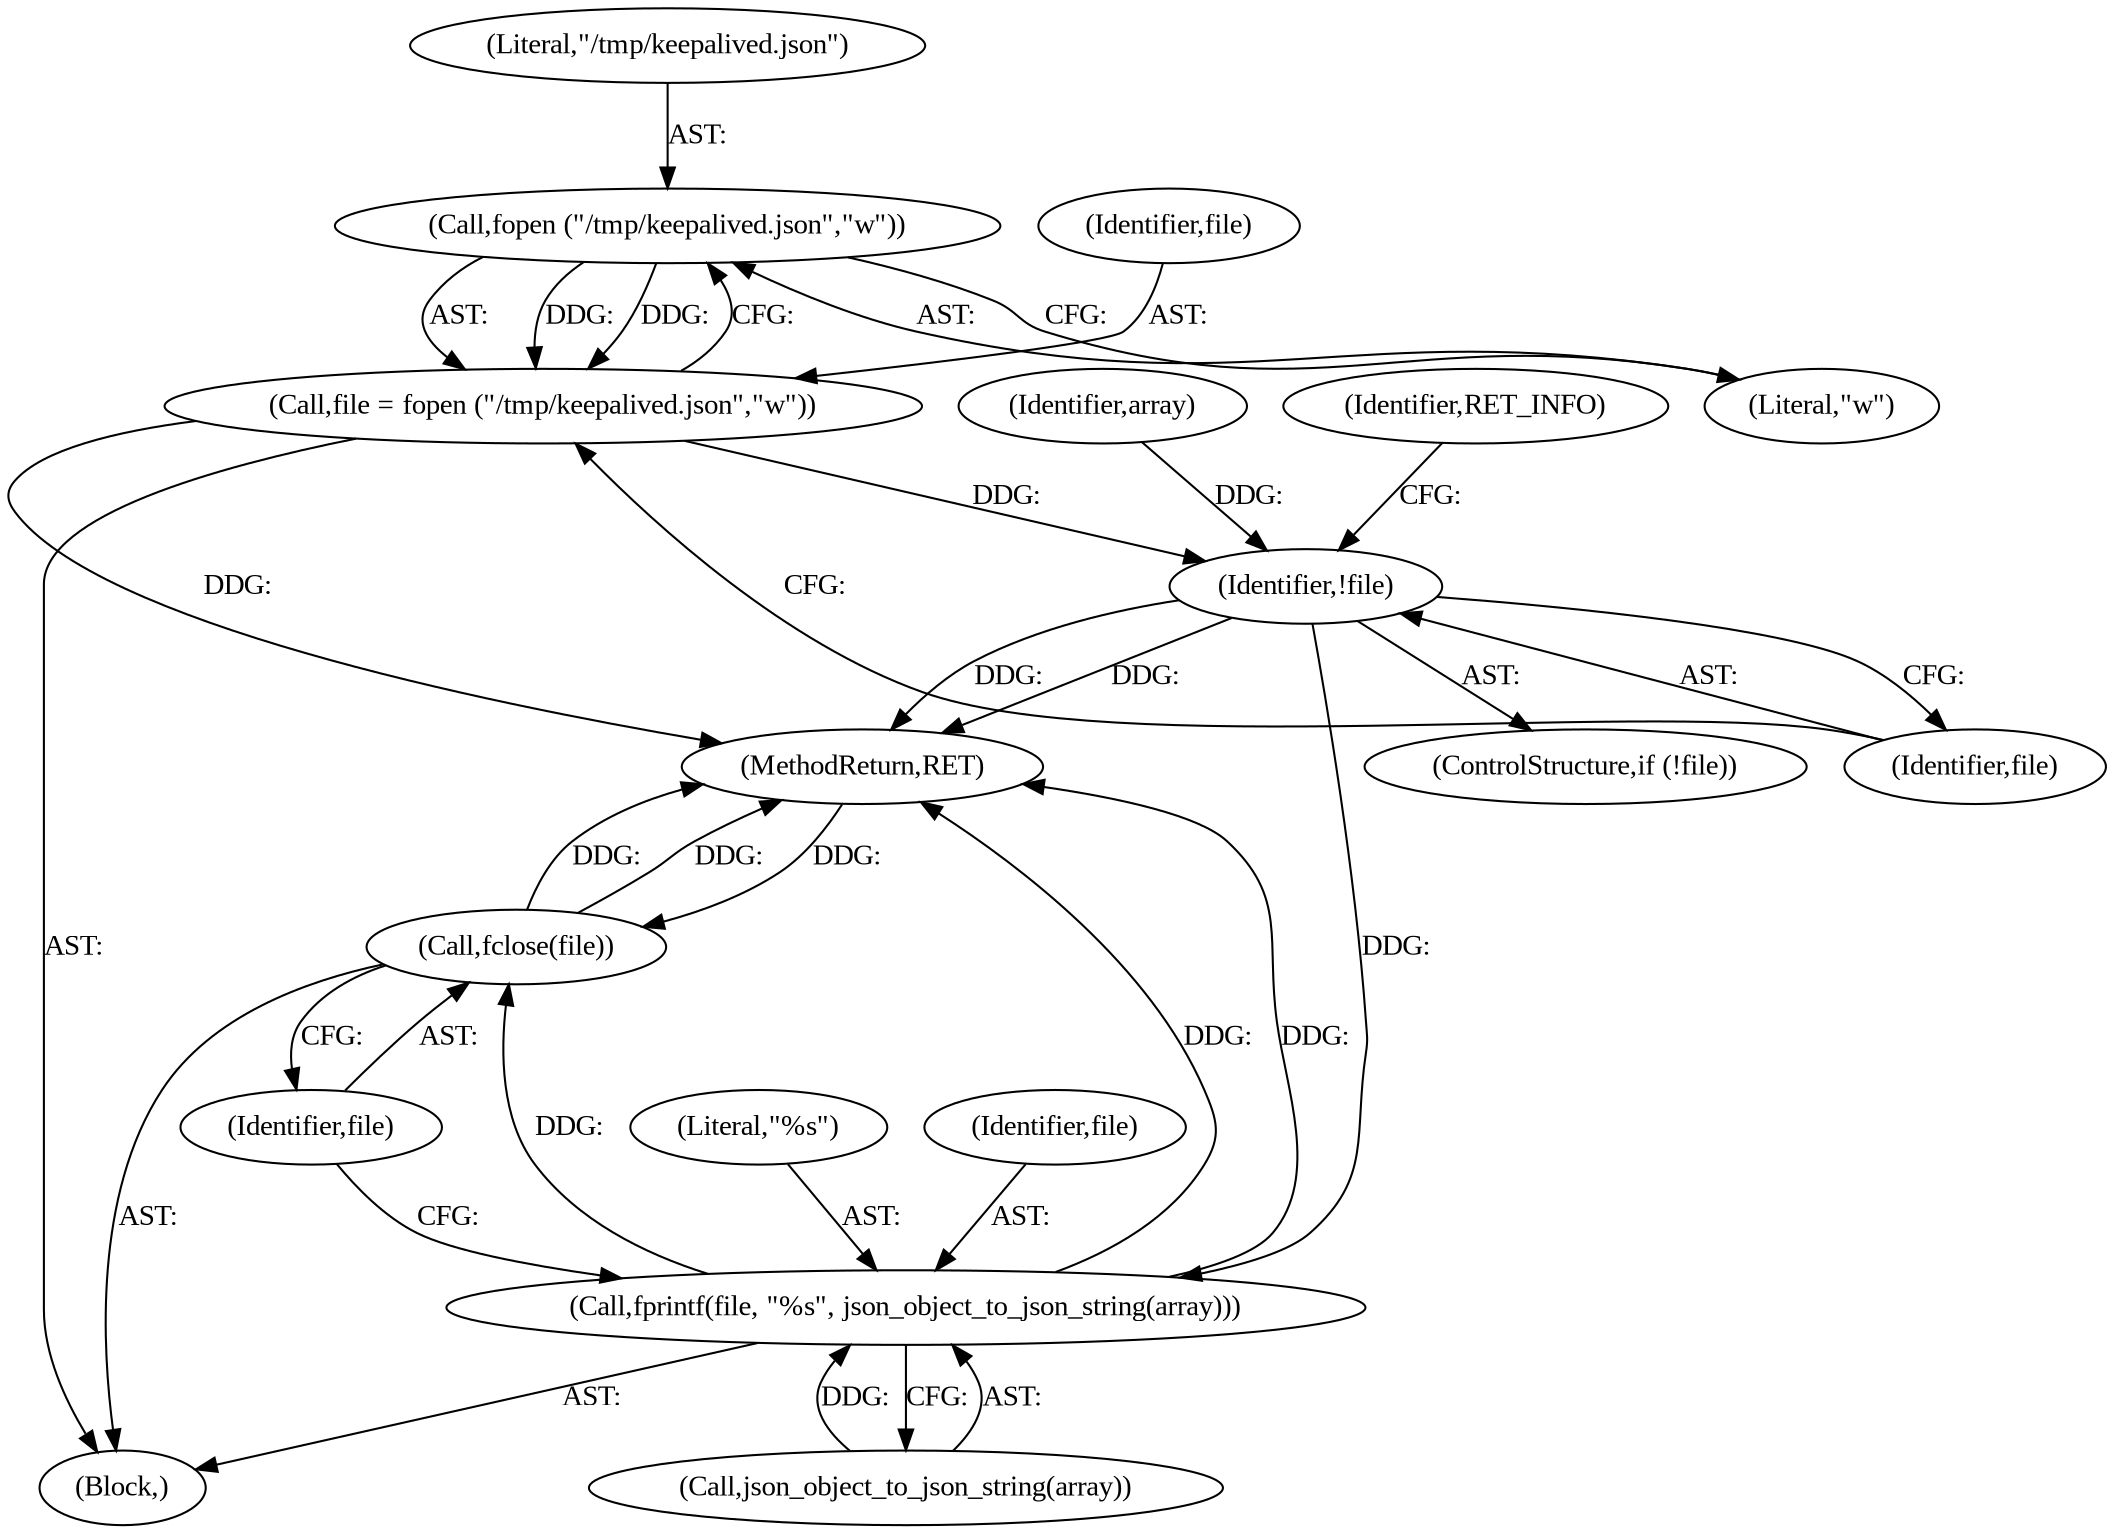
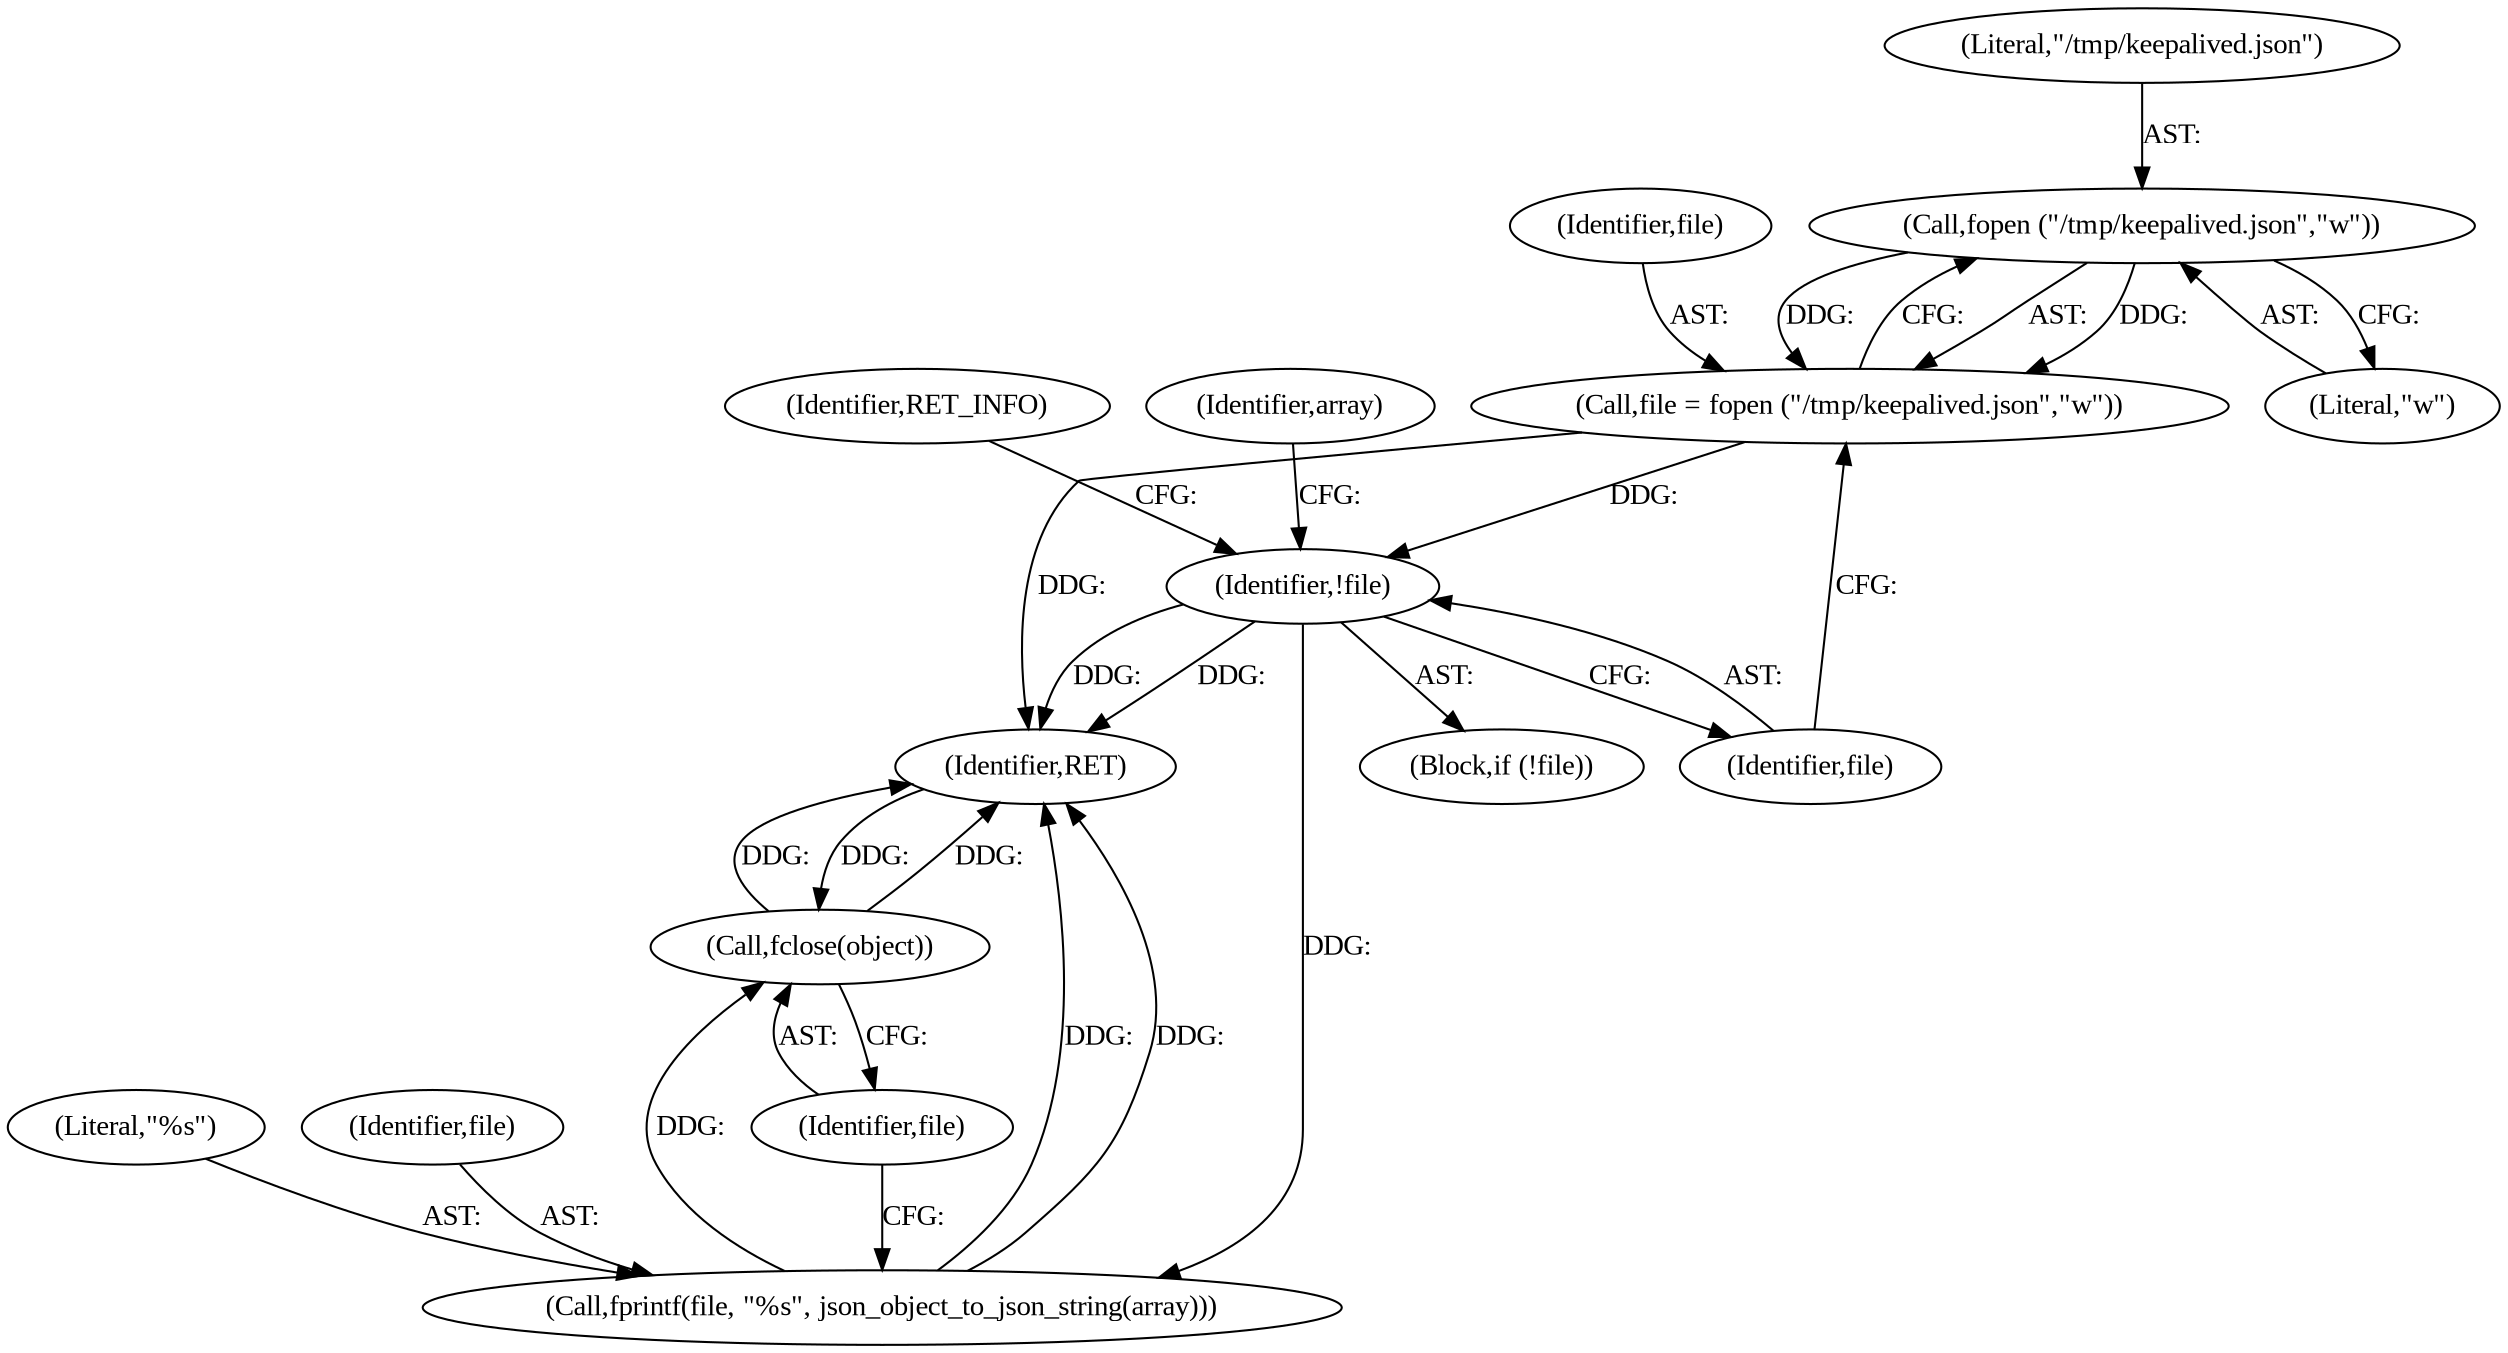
  digraph {
    fontname="Liberation Serif"
    node [fontname="Liberation Serif"]
    edge [fontname="Liberation Serif"]
    n1 [label="(Call,fopen (\"/tmp/keepalived.json\",\"w\"))"]
    n2 [label="(Call,file = fopen (\"/tmp/keepalived.json\",\"w\"))"]
    n3 [label="(Literal,\"w\")"]
    n4 [label="(Identifier,!file)"]
-   n5 [label="(Block,)"]
-   n6 [label="(MethodReturn,RET)"]
+   n6 [label="(Identifier,RET)"]
    n7 [label="(Call,fprintf(file, \"%s\", json_object_to_json_string(array)))"]
-   n8 [label="(ControlStructure,if (!file))"]
+   n8 [label="(Block,if (!file))"]
    n9 [label="(Identifier,file)"]
-   n10 [label="(Call,fclose(file))"]
-   n11 [label="(Call,json_object_to_json_string(array))"]
+   n10 [label="(Call,fclose(object))"]
    n12 [label="(Identifier,file)"]
    n13 [label="(Identifier,RET_INFO)"]
    n14 [label="(Identifier,file)"]
    n15 [label="(Identifier,array)"]
    n16 [label="(Literal,\"/tmp/keepalived.json\")"]
    n17 [label="(Literal,\"%s\")"]
    n18 [label="(Identifier,file)"]
    n1 -> n2 [label="AST: "]
    n1 -> n2 [label="DDG: "]
    n1 -> n2 [label="DDG: "]
    n1 -> n3 [label="CFG: "]
    n2 -> n1 [label="CFG: "]
    n2 -> n4 [label="DDG: "]
-   n2 -> n5 [label="AST: "]
    n2 -> n6 [label="DDG: "]
    n3 -> n1 [label="AST: "]
    n4 -> n6 [label="DDG: "]
    n4 -> n6 [label="DDG: "]
    n4 -> n7 [label="DDG: "]
    n4 -> n8 [label="AST: "]
    n4 -> n9 [label="CFG: "]
    n6 -> n10 [label="DDG: "]
-   n7 -> n5 [label="AST: "]
    n7 -> n6 [label="DDG: "]
    n7 -> n6 [label="DDG: "]
    n7 -> n10 [label="DDG: "]
-   n7 -> n11 [label="CFG: "]
    n9 -> n2 [label="CFG: "]
    n9 -> n4 [label="AST: "]
-   n10 -> n5 [label="AST: "]
    n10 -> n6 [label="DDG: "]
    n10 -> n6 [label="DDG: "]
    n10 -> n12 [label="CFG: "]
-   n11 -> n7 [label="AST: "]
-   n11 -> n7 [label="DDG: "]
    n12 -> n7 [label="CFG: "]
    n12 -> n10 [label="AST: "]
    n13 -> n4 [label="CFG: "]
    n14 -> n2 [label="AST: "]
-   n15 -> n4 [label="DDG: "]
+   n15 -> n4 [label="CFG: "]
    n16 -> n1 [label="AST: "]
    n17 -> n7 [label="AST: "]
    n18 -> n7 [label="AST: "]
  }
